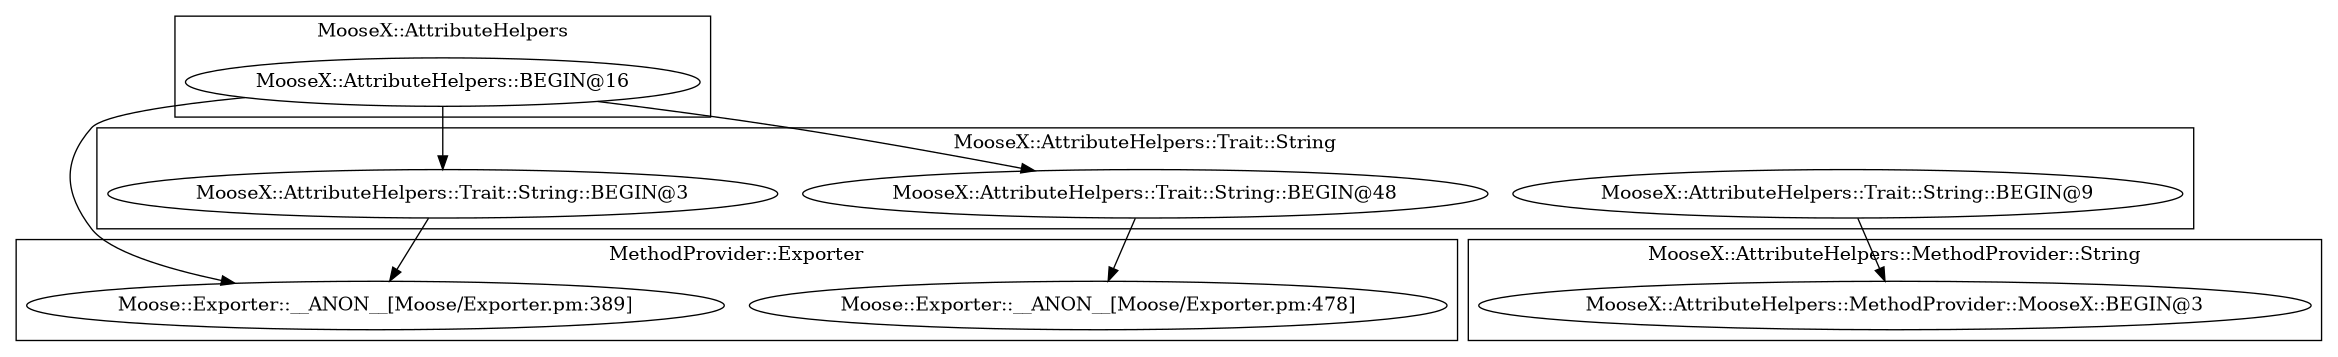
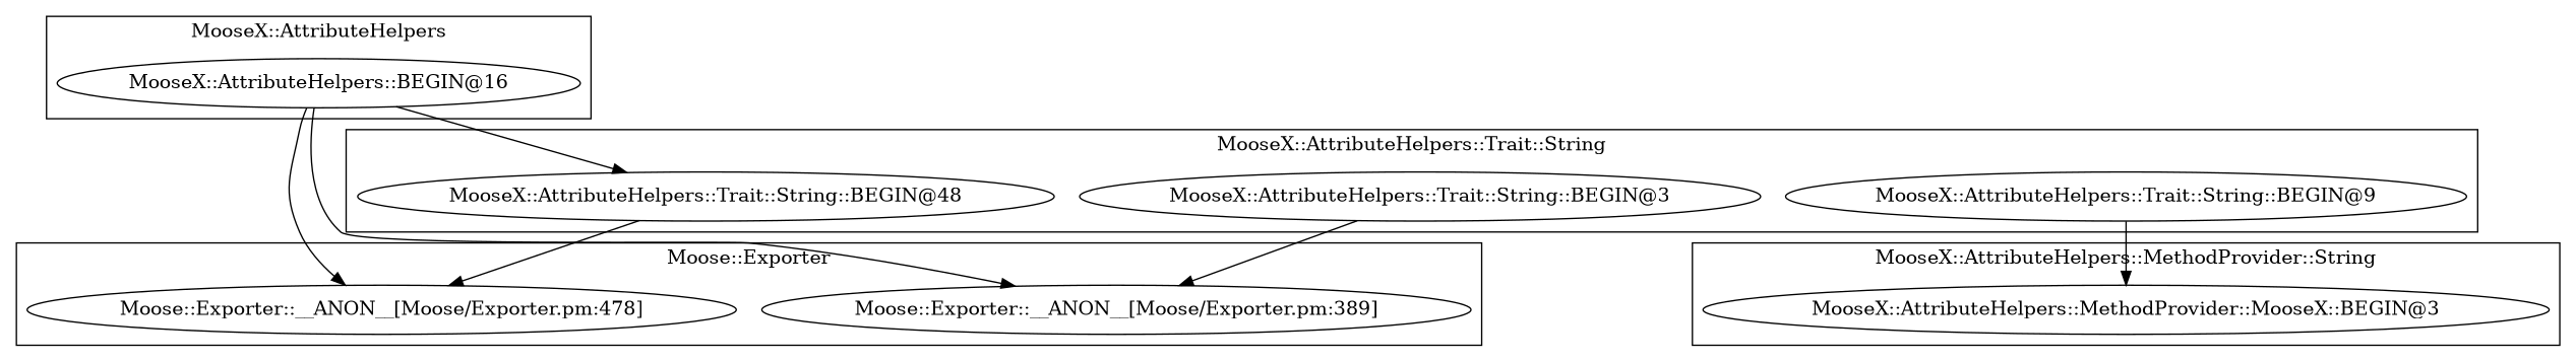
  digraph {
    "MooseX::AttributeHelpers::Trait::String::BEGIN@3"
    "MooseX::AttributeHelpers::Trait::String::BEGIN@9"
    "MooseX::AttributeHelpers::Trait::String::BEGIN@48"
    "Moose::Exporter::__ANON__[Moose/Exporter.pm:389]"
    "Moose::Exporter::__ANON__[Moose/Exporter.pm:478]"
    "MooseX::AttributeHelpers::BEGIN@16"
    n7 [label="MooseX::AttributeHelpers::MethodProvider::MooseX::BEGIN@3"]
    subgraph cluster_1 {
      label="MooseX::AttributeHelpers::Trait::String"
      "MooseX::AttributeHelpers::Trait::String::BEGIN@3"
      "MooseX::AttributeHelpers::Trait::String::BEGIN@9"
      "MooseX::AttributeHelpers::Trait::String::BEGIN@48"
    }
    subgraph cluster_2 {
-     label="MethodProvider::Exporter"
+     label="Moose::Exporter"
      "Moose::Exporter::__ANON__[Moose/Exporter.pm:389]"
      "Moose::Exporter::__ANON__[Moose/Exporter.pm:478]"
    }
    subgraph cluster_3 {
      label="MooseX::AttributeHelpers"
      "MooseX::AttributeHelpers::BEGIN@16"
    }
    subgraph cluster_4 {
      label="MooseX::AttributeHelpers::MethodProvider::String"
      n7
    }
    "MooseX::AttributeHelpers::Trait::String::BEGIN@3" -> "Moose::Exporter::__ANON__[Moose/Exporter.pm:389]"
    "MooseX::AttributeHelpers::Trait::String::BEGIN@9" -> n7
    "MooseX::AttributeHelpers::Trait::String::BEGIN@48" -> "Moose::Exporter::__ANON__[Moose/Exporter.pm:478]"
-   "MooseX::AttributeHelpers::BEGIN@16" -> "MooseX::AttributeHelpers::Trait::String::BEGIN@3"
+   "MooseX::AttributeHelpers::BEGIN@16" -> "Moose::Exporter::__ANON__[Moose/Exporter.pm:478]"
    "MooseX::AttributeHelpers::BEGIN@16" -> "MooseX::AttributeHelpers::Trait::String::BEGIN@48"
    "MooseX::AttributeHelpers::BEGIN@16" -> "Moose::Exporter::__ANON__[Moose/Exporter.pm:389]"
  }
